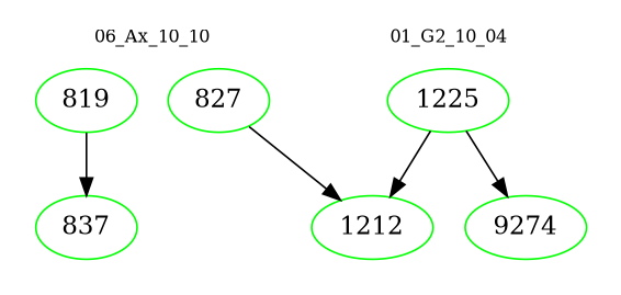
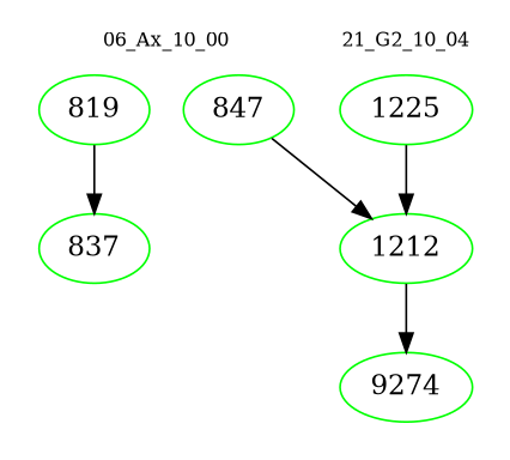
  digraph {
    node [color=green]
    edge [color=black]
-   n1 [label=827]
+   n1 [label=847]
    n2 [label=819]
    n3 [label=837]
    n4 [label=1225]
    n5 [label=1212]
    n6 [label=9274]
    subgraph cluster_1 {
      color=white
      fontsize=10
-     label="06_Ax_10_10"
+     label="06_Ax_10_00"
      n1
      n2
      n3
    }
    subgraph cluster_2 {
      color=white
      fontsize=10
-     label="01_G2_10_04"
+     label="21_G2_10_04"
      n4
      n5
      n6
    }
    n1 -> n5
    n2 -> n3
    n4 -> n5
-   n4 -> n6
+   n5 -> n6
  }
